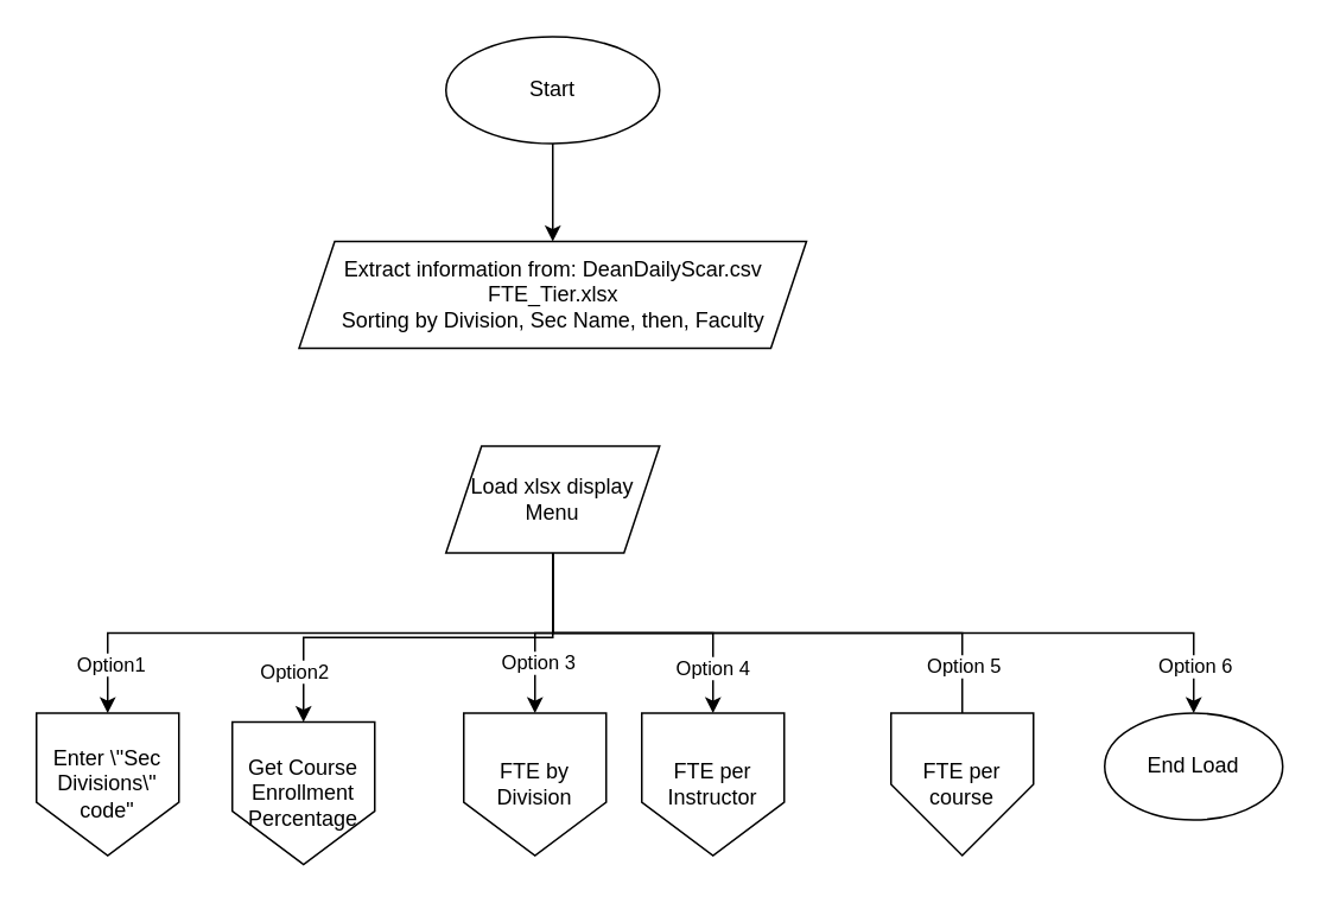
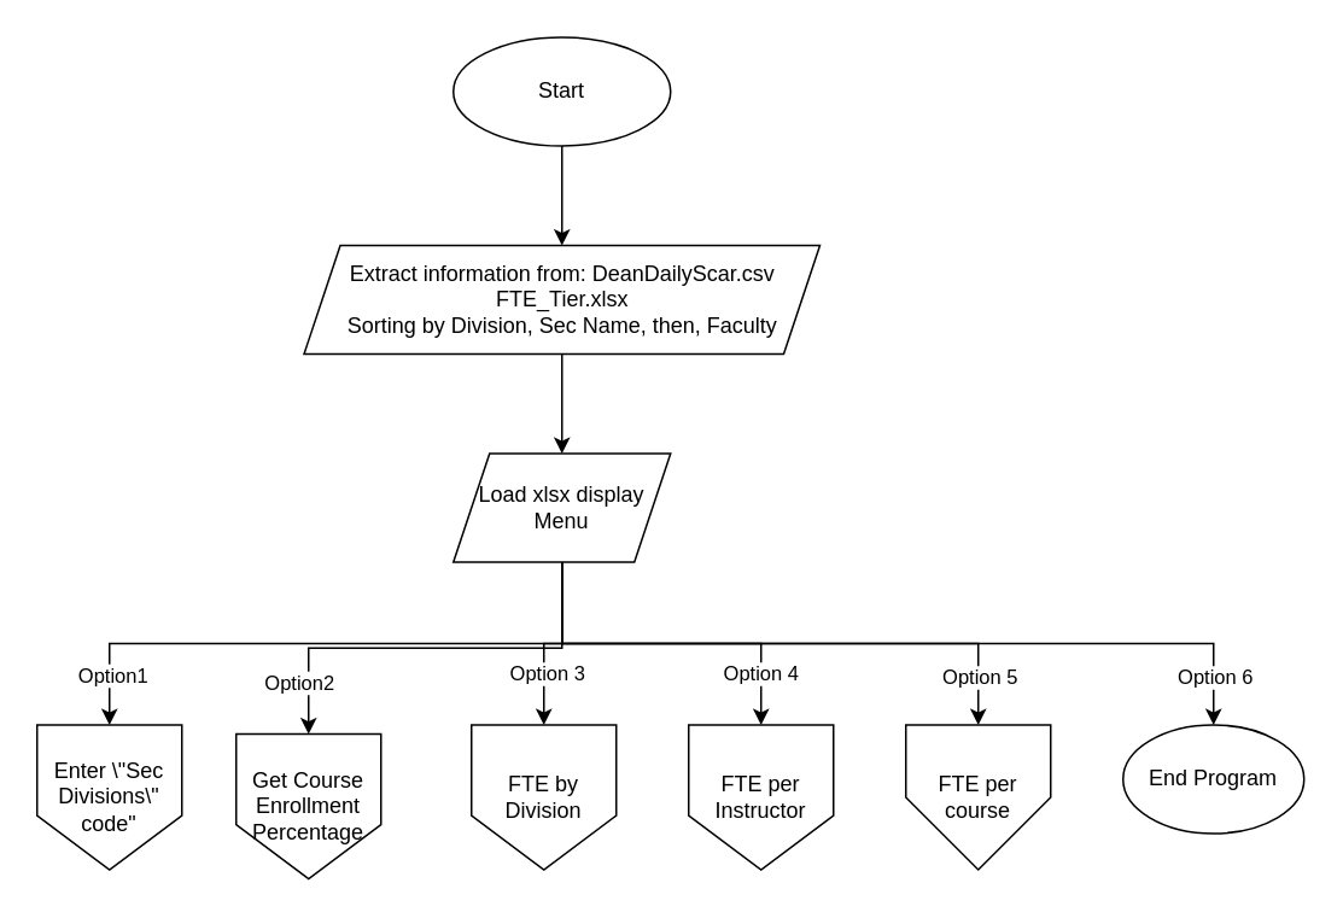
  <mxCell id="0" />
  <mxCell id="1" parent="0" />
  <mxCell id="2" value="" style="edgeStyle=orthogonalEdgeStyle;rounded=0;orthogonalLoop=1;jettySize=auto;html=1;" edge="1" parent="1" source="3" target="5"><mxGeometry relative="1" as="geometry" /></mxCell>
  <mxCell id="3" value="Start" style="ellipse;whiteSpace=wrap;html=1;" vertex="1" parent="1"><mxGeometry x="250" y="20" width="120" height="60" as="geometry" /></mxCell>
+ <mxCell id="4" value="" style="edgeStyle=orthogonalEdgeStyle;rounded=0;orthogonalLoop=1;jettySize=auto;html=1;" edge="1" parent="1" source="5" target="18"><mxGeometry relative="1" as="geometry" /></mxCell>
  <mxCell id="5" value="Extract information from: DeanDailyScar.csv&lt;div&gt;FTE_Tier.xlsx&lt;/div&gt;&lt;div&gt;Sorting by Division, Sec Name, then, Faculty&lt;/div&gt;" style="shape=parallelogram;perimeter=parallelogramPerimeter;whiteSpace=wrap;html=1;fixedSize=1;rounded=0;" vertex="1" parent="1"><mxGeometry x="167.5" y="135" width="285" height="60" as="geometry" /></mxCell>
  <mxCell id="6" style="edgeStyle=orthogonalEdgeStyle;rounded=0;orthogonalLoop=1;jettySize=auto;html=1;exitX=0.5;exitY=1;exitDx=0;exitDy=0;entryX=0.5;entryY=0;entryDx=0;entryDy=0;exitPerimeter=0;" edge="1" parent="1" source="18" target="23"><mxGeometry relative="1" as="geometry" /></mxCell>
  <mxCell id="7" value="Option1" style="edgeLabel;html=1;align=center;verticalAlign=middle;resizable=0;points=[];" vertex="1" connectable="0" parent="6"><mxGeometry x="0.835" y="1" relative="1" as="geometry"><mxPoint as="offset" /></mxGeometry></mxCell>
- <mxCell id="8" style="edgeStyle=orthogonalEdgeStyle;rounded=0;orthogonalLoop=1;jettySize=auto;html=1;exitX=0.5;exitY=1;exitDx=0;exitDy=0;entryX=0.5;entryY=0;entryDx=0;entryDy=0;endArrow=none;" edge="1" parent="1" source="18" target="19"><mxGeometry relative="1" as="geometry" /></mxCell>
+ <mxCell id="8" style="edgeStyle=orthogonalEdgeStyle;rounded=0;orthogonalLoop=1;jettySize=auto;html=1;exitX=0.5;exitY=1;exitDx=0;exitDy=0;entryX=0.5;entryY=0;entryDx=0;entryDy=0;" edge="1" parent="1" source="18" target="19"><mxGeometry relative="1" as="geometry" /></mxCell>
  <mxCell id="9" value="Option 5" style="edgeLabel;html=1;align=center;verticalAlign=middle;resizable=0;points=[];" vertex="1" connectable="0" parent="8"><mxGeometry x="0.831" relative="1" as="geometry"><mxPoint as="offset" /></mxGeometry></mxCell>
  <mxCell id="10" style="edgeStyle=orthogonalEdgeStyle;rounded=0;orthogonalLoop=1;jettySize=auto;html=1;exitX=0.5;exitY=1;exitDx=0;exitDy=0;entryX=0.5;entryY=0;entryDx=0;entryDy=0;" edge="1" parent="1" source="18" target="21"><mxGeometry relative="1" as="geometry" /></mxCell>
  <mxCell id="11" value="Option 3" style="edgeLabel;html=1;align=center;verticalAlign=middle;resizable=0;points=[];" vertex="1" connectable="0" parent="10"><mxGeometry x="0.42" y="1" relative="1" as="geometry"><mxPoint as="offset" /></mxGeometry></mxCell>
  <mxCell id="12" style="edgeStyle=orthogonalEdgeStyle;rounded=0;orthogonalLoop=1;jettySize=auto;html=1;exitX=0.5;exitY=1;exitDx=0;exitDy=0;entryX=0.5;entryY=0;entryDx=0;entryDy=0;" edge="1" parent="1" source="18" target="20"><mxGeometry relative="1" as="geometry" /></mxCell>
  <mxCell id="13" value="Option 4" style="edgeLabel;html=1;align=center;verticalAlign=middle;resizable=0;points=[];" vertex="1" connectable="0" parent="12"><mxGeometry x="0.71" y="-1" relative="1" as="geometry"><mxPoint as="offset" /></mxGeometry></mxCell>
  <mxCell id="14" style="edgeStyle=orthogonalEdgeStyle;rounded=0;orthogonalLoop=1;jettySize=auto;html=1;exitX=0.5;exitY=1;exitDx=0;exitDy=0;entryX=0.5;entryY=0;entryDx=0;entryDy=0;" edge="1" parent="1" source="18" target="22"><mxGeometry relative="1" as="geometry" /></mxCell>
  <mxCell id="15" value="Option2" style="edgeLabel;html=1;align=center;verticalAlign=middle;resizable=0;points=[];" vertex="1" connectable="0" parent="14"><mxGeometry x="0.754" y="-6" relative="1" as="geometry"><mxPoint as="offset" /></mxGeometry></mxCell>
  <mxCell id="16" style="edgeStyle=orthogonalEdgeStyle;rounded=0;orthogonalLoop=1;jettySize=auto;html=1;exitX=0.5;exitY=1;exitDx=0;exitDy=0;" edge="1" parent="1" source="18" target="24"><mxGeometry relative="1" as="geometry" /></mxCell>
  <mxCell id="17" value="Option 6" style="edgeLabel;html=1;align=center;verticalAlign=middle;resizable=0;points=[];" vertex="1" connectable="0" parent="16"><mxGeometry x="0.88" relative="1" as="geometry"><mxPoint as="offset" /></mxGeometry></mxCell>
  <mxCell id="18" value="Load xlsx display Menu" style="shape=parallelogram;perimeter=parallelogramPerimeter;whiteSpace=wrap;html=1;fixedSize=1;" vertex="1" parent="1"><mxGeometry x="250" y="250" width="120" height="60" as="geometry" /></mxCell>
  <mxCell id="19" value="FTE per course" style="shape=offPageConnector;whiteSpace=wrap;html=1;size=0.5;" vertex="1" parent="1"><mxGeometry x="500" y="400" width="80" height="80" as="geometry" /></mxCell>
- <mxCell id="20" value="FTE per Instructor" style="shape=offPageConnector;whiteSpace=wrap;html=1;" vertex="1" parent="1"><mxGeometry x="360" y="400" width="80" height="80" as="geometry" /></mxCell>
+ <mxCell id="20" value="FTE per Instructor" style="shape=offPageConnector;whiteSpace=wrap;html=1;" vertex="1" parent="1"><mxGeometry x="380" y="400" width="80" height="80" as="geometry" /></mxCell>
  <mxCell id="21" value="FTE by Division" style="shape=offPageConnector;whiteSpace=wrap;html=1;" vertex="1" parent="1"><mxGeometry x="260" y="400" width="80" height="80" as="geometry" /></mxCell>
  <mxCell id="22" value="Get Course Enrollment Percentage" style="shape=offPageConnector;whiteSpace=wrap;html=1;" vertex="1" parent="1"><mxGeometry x="130" y="405" width="80" height="80" as="geometry" /></mxCell>
  <mxCell id="23" value="Enter \&quot;Sec Divisions\&quot; code&quot;" style="shape=offPageConnector;whiteSpace=wrap;html=1;" vertex="1" parent="1"><mxGeometry x="20" y="400" width="80" height="80" as="geometry" /></mxCell>
- <mxCell id="24" value="End Load" style="ellipse;whiteSpace=wrap;html=1;" vertex="1" parent="1"><mxGeometry x="620" y="400" width="100" height="60" as="geometry" /></mxCell>
+ <mxCell id="24" value="End Program" style="ellipse;whiteSpace=wrap;html=1;" vertex="1" parent="1"><mxGeometry x="620" y="400" width="100" height="60" as="geometry" /></mxCell>
